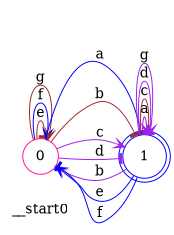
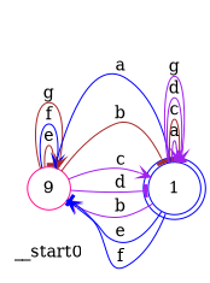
  digraph {
    rankdir=LR
    node [color=deeppink fillcolor=white]
    edge [color=purple arrowhead=tee]
    __start0 [shape=none fillcolor=""]
-   n2 [label=0 shape=circle style=filled]
+   n2 [label=9 shape=circle style=filled]
    n3 [color=blue label=1 shape=doublecircle style="rounded,filled"]
    n2 -> n2 [label=e color=brown]
    n2 -> n2 [label=f color=blue arrowhead=vee]
    n2 -> n2 [label=g color=brown arrowhead=vee]
    n2 -> n3 [label=a color=blue]
    n2 -> n3 [label=b color=brown]
    n2 -> n3 [label=c arrowhead=vee]
    n2 -> n3 [label=d]
    n3 -> n2 [label=b arrowhead=vee]
    n3 -> n2 [label=e color=blue arrowhead=vee]
    n3 -> n2 [label=f color=blue]
    n3 -> n3 [label=a arrowhead=vee]
    n3 -> n3 [label=c color=brown]
    n3 -> n3 [label=d]
    n3 -> n3 [label=g arrowhead=vee]
  }
